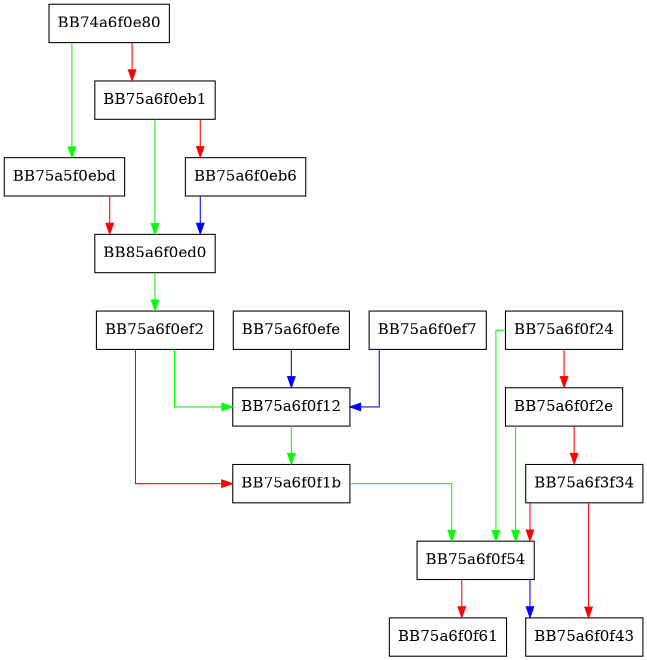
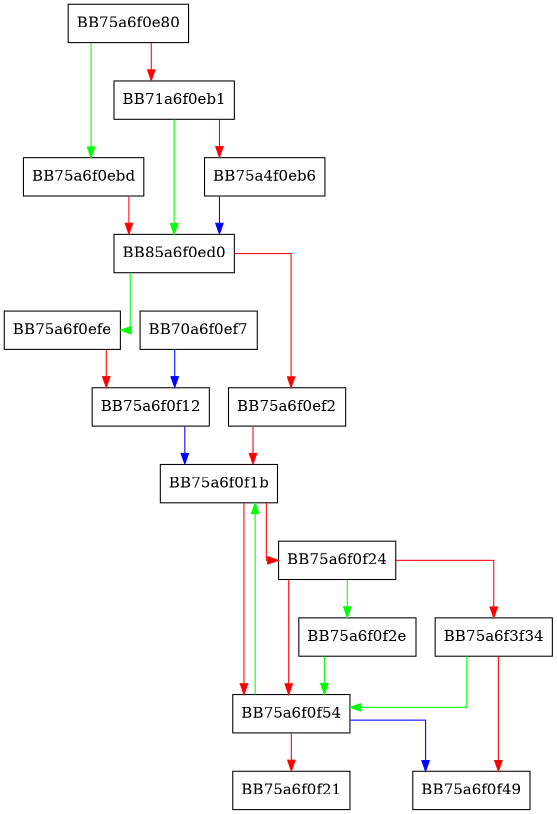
  digraph {
    splines=ortho
    node [shape=box]
    edge [color=red]
-   BB75a6f0e80 [label=BB74a6f0e80]
-   BB75a6f0ebd [label=BB75a5f0ebd]
-   BB75a6f0eb1
+   BB75a6f0e80
+   BB75a6f0ebd
+   BB75a6f0eb1 [label=BB71a6f0eb1]
    n4 [label=BB85a6f0ed0]
-   BB75a6f0eb6
+   BB75a6f0eb6 [label=BB75a4f0eb6]
    BB75a6f0efe
    BB75a6f0ef2
    BB75a6f0f12
    BB75a6f0f1b
-   BB75a6f0ef7
+   BB75a6f0ef7 [label=BB70a6f0ef7]
    BB75a6f0f54
    BB75a6f0f24
-   BB75a6f0f61
-   BB75a6f0f49 [label=BB75a6f0f43]
+   BB75a6f0f61 [label=BB75a6f0f21]
+   BB75a6f0f49
    BB75a6f0f2e
    n16 [label=BB75a6f3f34]
    BB75a6f0e80 -> BB75a6f0ebd [color=green]
    BB75a6f0e80 -> BB75a6f0eb1
    BB75a6f0ebd -> n4
    BB75a6f0eb1 -> n4 [color=green]
    BB75a6f0eb1 -> BB75a6f0eb6
-   n4 -> BB75a6f0ef2 [color=green]
+   n4 -> BB75a6f0efe [color=green]
+   n4 -> BB75a6f0ef2
    BB75a6f0eb6 -> n4 [color=blue]
-   BB75a6f0efe -> BB75a6f0f12 [color=blue]
-   BB75a6f0ef2 -> BB75a6f0f12 [color=green]
+   BB75a6f0efe -> BB75a6f0f12
    BB75a6f0ef2 -> BB75a6f0f1b
-   BB75a6f0f12 -> BB75a6f0f1b [color=green]
-   BB75a6f0f1b -> BB75a6f0f54 [color=green]
+   BB75a6f0f12 -> BB75a6f0f1b [color=blue]
+   BB75a6f0f1b -> BB75a6f0f54
+   BB75a6f0f1b -> BB75a6f0f24
    BB75a6f0ef7 -> BB75a6f0f12 [color=blue]
+   BB75a6f0f54 -> BB75a6f0f1b [color=green]
    BB75a6f0f54 -> BB75a6f0f61
    BB75a6f0f54 -> BB75a6f0f49 [color=blue]
-   BB75a6f0f24 -> BB75a6f0f54 [color=green]
-   BB75a6f0f24 -> BB75a6f0f2e
+   BB75a6f0f24 -> BB75a6f0f54
+   BB75a6f0f24 -> BB75a6f0f2e [color=green]
    BB75a6f0f2e -> BB75a6f0f54 [color=green]
-   BB75a6f0f2e -> n16
-   n16 -> BB75a6f0f54
+   BB75a6f0f24 -> n16
+   n16 -> BB75a6f0f54 [color=green]
    n16 -> BB75a6f0f49
  }
